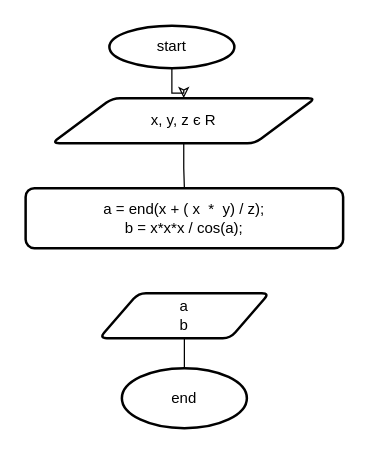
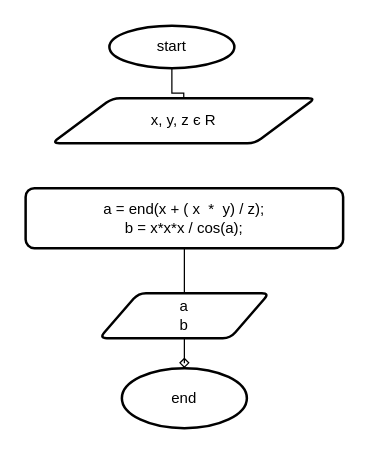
  <mxCell id="0" />
  <mxCell id="1" parent="0" />
- <mxCell id="2" style="edgeStyle=orthogonalEdgeStyle;rounded=0;orthogonalLoop=1;jettySize=auto;html=1;endArrow=classic;endFill=0;" parent="1" source="3" target="5" edge="1"><mxGeometry relative="1" as="geometry" /></mxCell>
+ <mxCell id="2" style="edgeStyle=orthogonalEdgeStyle;rounded=0;orthogonalLoop=1;jettySize=auto;html=1;endArrow=none;endFill=0;" parent="1" source="3" target="5" edge="1"><mxGeometry relative="1" as="geometry" /></mxCell>
  <mxCell id="3" value="start" style="strokeWidth=2;html=1;shape=mxgraph.flowchart.start_2;whiteSpace=wrap;" parent="1" vertex="1"><mxGeometry x="87" y="20" width="100" height="34" as="geometry" /></mxCell>
- <mxCell id="4" style="edgeStyle=orthogonalEdgeStyle;rounded=0;orthogonalLoop=1;jettySize=auto;html=1;endArrow=none;endFill=0;" parent="1" source="5" target="7" edge="1"><mxGeometry relative="1" as="geometry" /></mxCell>
  <mxCell id="5" value="x, y, z є R" style="shape=parallelogram;html=1;strokeWidth=2;perimeter=parallelogramPerimeter;whiteSpace=wrap;rounded=1;arcSize=12;size=0.23;" parent="1" vertex="1"><mxGeometry x="41" y="78" width="211" height="36" as="geometry" /></mxCell>
+ <mxCell id="6" style="edgeStyle=orthogonalEdgeStyle;rounded=0;orthogonalLoop=1;jettySize=auto;html=1;entryX=0.5;entryY=0;entryDx=0;entryDy=0;endArrow=none;endFill=0;" parent="1" source="7" target="9" edge="1"><mxGeometry relative="1" as="geometry" /></mxCell>
  <mxCell id="7" value="&lt;div&gt;a = end(x + ( x&amp;nbsp; *&amp;nbsp; y) / z);&lt;/div&gt;&lt;div&gt;&lt;span&gt;b = x*x*x / cos(a);&lt;/span&gt;&lt;/div&gt;" style="rounded=1;whiteSpace=wrap;html=1;absoluteArcSize=1;arcSize=14;strokeWidth=2;" parent="1" vertex="1"><mxGeometry x="20" y="150" width="254" height="48" as="geometry" /></mxCell>
- <mxCell id="8" style="edgeStyle=orthogonalEdgeStyle;rounded=0;orthogonalLoop=1;jettySize=auto;html=1;endArrow=none;endFill=0;" parent="1" source="9" target="10" edge="1"><mxGeometry relative="1" as="geometry" /></mxCell>
+ <mxCell id="8" style="edgeStyle=orthogonalEdgeStyle;rounded=0;orthogonalLoop=1;jettySize=auto;html=1;endArrow=diamond;endFill=0;" parent="1" source="9" target="10" edge="1"><mxGeometry relative="1" as="geometry" /></mxCell>
  <mxCell id="9" value="a&lt;br&gt;b" style="shape=parallelogram;html=1;strokeWidth=2;perimeter=parallelogramPerimeter;whiteSpace=wrap;rounded=1;arcSize=12;size=0.23;" parent="1" vertex="1"><mxGeometry x="79" y="234" width="136" height="36" as="geometry" /></mxCell>
  <mxCell id="10" value="end" style="strokeWidth=2;html=1;shape=mxgraph.flowchart.start_2;whiteSpace=wrap;" parent="1" vertex="1"><mxGeometry x="97" y="294" width="100" height="48" as="geometry" /></mxCell>
